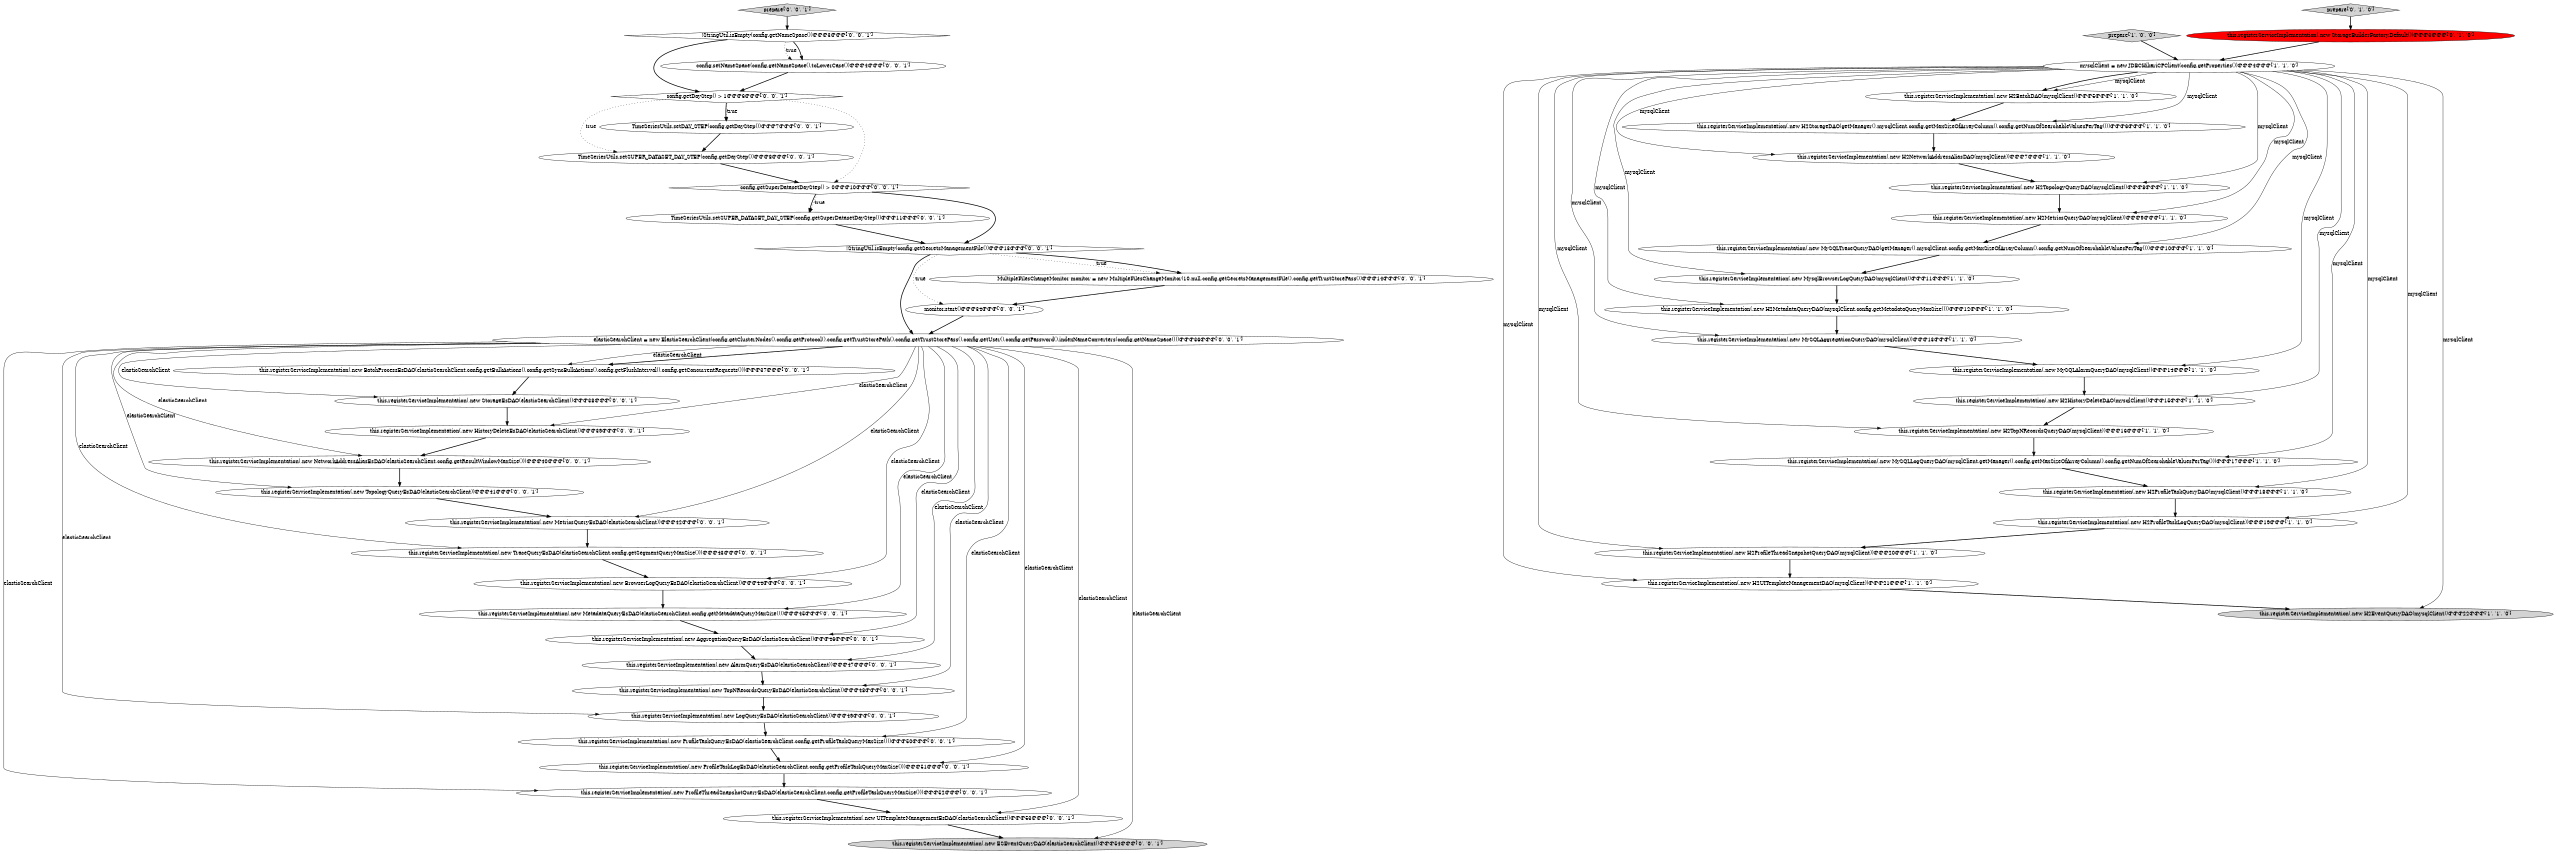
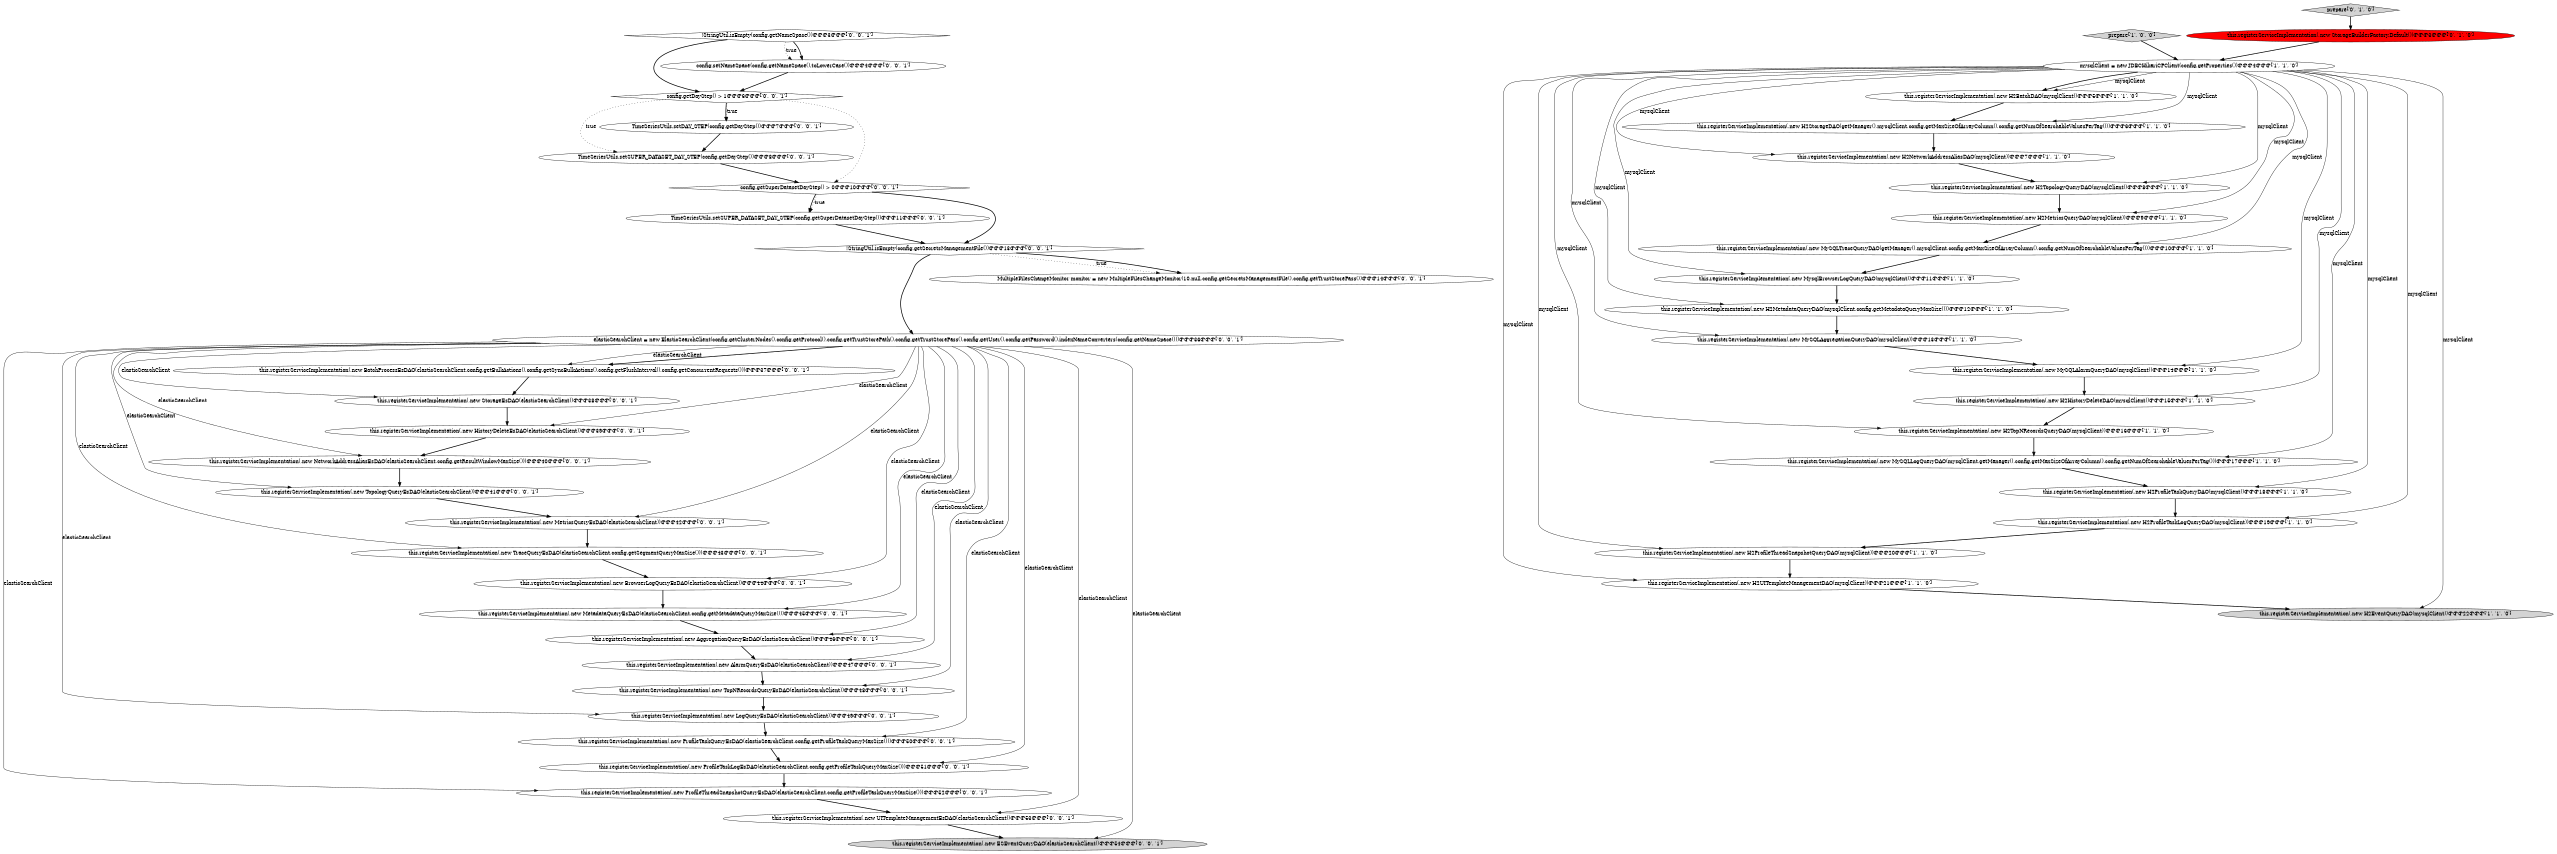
  digraph {
    node [fillcolor=white shape=ellipse style=filled]
    edge [style=bold]
    n1 [label="this.registerServiceImplementation(,new StorageEsDAO(elasticSearchClient))@@@38@@@['0', '0', '1']"]
    n2 [label="this.registerServiceImplementation(,new HistoryDeleteEsDAO(elasticSearchClient))@@@39@@@['0', '0', '1']"]
    n3 [label="this.registerServiceImplementation(,new NetworkAddressAliasEsDAO(elasticSearchClient,config.getResultWindowMaxSize()))@@@40@@@['0', '0', '1']"]
    n4 [label="!StringUtil.isEmpty(config.getNameSpace())@@@3@@@['0', '0', '1']" shape=diamond]
    n5 [label="config.getDayStep() > 1@@@6@@@['0', '0', '1']" shape=diamond]
    n6 [label="config.setNameSpace(config.getNameSpace().toLowerCase())@@@4@@@['0', '0', '1']"]
    n7 [label="TimeSeriesUtils.setSUPER_DATASET_DAY_STEP(config.getDayStep())@@@8@@@['0', '0', '1']"]
    n8 [label="config.getSuperDatasetDayStep() > 0@@@10@@@['0', '0', '1']" shape=diamond]
    n9 [label="TimeSeriesUtils.setDAY_STEP(config.getDayStep())@@@7@@@['0', '0', '1']"]
    n10 [label="this.registerServiceImplementation(,new H2TopNRecordsQueryDAO(mysqlClient))@@@16@@@['1', '1', '0']"]
    n11 [label="this.registerServiceImplementation(,new MySQLLogQueryDAO(mysqlClient,getManager(),config.getMaxSizeOfArrayColumn(),config.getNumOfSearchableValuesPerTag()))@@@17@@@['1', '1', '0']"]
    n12 [label="this.registerServiceImplementation(,new H2ProfileTaskQueryDAO(mysqlClient))@@@18@@@['1', '1', '0']"]
    n13 [fillcolor=lightgray label="prepare['1', '0', '0']" shape=diamond]
    n14 [label="mysqlClient = new JDBCHikariCPClient(config.getProperties())@@@4@@@['1', '1', '0']"]
    n15 [label="this.registerServiceImplementation(,new H2HistoryDeleteDAO(mysqlClient))@@@15@@@['1', '1', '0']"]
    n16 [label="this.registerServiceImplementation(,new H2StorageDAO(getManager(),mysqlClient,config.getMaxSizeOfArrayColumn(),config.getNumOfSearchableValuesPerTag()))@@@6@@@['1', '1', '0']"]
    n17 [label="this.registerServiceImplementation(,new H2NetworkAddressAliasDAO(mysqlClient))@@@7@@@['1', '1', '0']"]
    n18 [label="this.registerServiceImplementation(,new MySQLAggregationQueryDAO(mysqlClient))@@@13@@@['1', '1', '0']"]
    n19 [label="this.registerServiceImplementation(,new MySQLAlarmQueryDAO(mysqlClient))@@@14@@@['1', '1', '0']"]
    n20 [label="this.registerServiceImplementation(,new H2MetricsQueryDAO(mysqlClient))@@@9@@@['1', '1', '0']"]
    n21 [label="this.registerServiceImplementation(,new MySQLTraceQueryDAO(getManager(),mysqlClient,config.getMaxSizeOfArrayColumn(),config.getNumOfSearchableValuesPerTag()))@@@10@@@['1', '1', '0']"]
    n22 [label="this.registerServiceImplementation(,new H2TopologyQueryDAO(mysqlClient))@@@8@@@['1', '1', '0']"]
    n23 [label="this.registerServiceImplementation(,new H2UITemplateManagementDAO(mysqlClient))@@@21@@@['1', '1', '0']"]
    n24 [fillcolor=lightgray label="this.registerServiceImplementation(,new H2EventQueryDAO(mysqlClient))@@@22@@@['1', '1', '0']"]
    n25 [label="this.registerServiceImplementation(,new H2MetadataQueryDAO(mysqlClient,config.getMetadataQueryMaxSize()))@@@12@@@['1', '1', '0']"]
    n26 [label="this.registerServiceImplementation(,new H2ProfileTaskLogQueryDAO(mysqlClient))@@@19@@@['1', '1', '0']"]
    n27 [label="this.registerServiceImplementation(,new H2ProfileThreadSnapshotQueryDAO(mysqlClient))@@@20@@@['1', '1', '0']"]
    n28 [label="this.registerServiceImplementation(,new MysqlBrowserLogQueryDAO(mysqlClient))@@@11@@@['1', '1', '0']"]
    n29 [label="this.registerServiceImplementation(,new H2BatchDAO(mysqlClient))@@@5@@@['1', '1', '0']"]
-   n30 [fillcolor=lightgray label="prepare['0', '0', '1']" shape=diamond]
    n31 [label="this.registerServiceImplementation(,new ProfileThreadSnapshotQueryEsDAO(elasticSearchClient,config.getProfileTaskQueryMaxSize()))@@@52@@@['0', '0', '1']"]
    n32 [label="this.registerServiceImplementation(,new UITemplateManagementEsDAO(elasticSearchClient))@@@53@@@['0', '0', '1']"]
    n33 [fillcolor=lightgray label="this.registerServiceImplementation(,new ESEventQueryDAO(elasticSearchClient))@@@54@@@['0', '0', '1']"]
    n34 [label="this.registerServiceImplementation(,new ProfileTaskQueryEsDAO(elasticSearchClient,config.getProfileTaskQueryMaxSize()))@@@50@@@['0', '0', '1']"]
    n35 [label="this.registerServiceImplementation(,new ProfileTaskLogEsDAO(elasticSearchClient,config.getProfileTaskQueryMaxSize()))@@@51@@@['0', '0', '1']"]
    n36 [label="this.registerServiceImplementation(,new TopologyQueryEsDAO(elasticSearchClient))@@@41@@@['0', '0', '1']"]
    n37 [label="this.registerServiceImplementation(,new MetricsQueryEsDAO(elasticSearchClient))@@@42@@@['0', '0', '1']"]
    n38 [label="this.registerServiceImplementation(,new TraceQueryEsDAO(elasticSearchClient,config.getSegmentQueryMaxSize()))@@@43@@@['0', '0', '1']"]
    n39 [label="this.registerServiceImplementation(,new BatchProcessEsDAO(elasticSearchClient,config.getBulkActions(),config.getSyncBulkActions(),config.getFlushInterval(),config.getConcurrentRequests()))@@@37@@@['0', '0', '1']"]
    n40 [label="TimeSeriesUtils.setSUPER_DATASET_DAY_STEP(config.getSuperDatasetDayStep())@@@11@@@['0', '0', '1']"]
    n41 [label="!StringUtil.isEmpty(config.getSecretsManagementFile())@@@13@@@['0', '0', '1']" shape=diamond]
    n42 [label="this.registerServiceImplementation(,new AggregationQueryEsDAO(elasticSearchClient))@@@46@@@['0', '0', '1']"]
    n43 [label="this.registerServiceImplementation(,new AlarmQueryEsDAO(elasticSearchClient))@@@47@@@['0', '0', '1']"]
    n44 [label="this.registerServiceImplementation(,new TopNRecordsQueryEsDAO(elasticSearchClient))@@@48@@@['0', '0', '1']"]
    n45 [label="elasticSearchClient = new ElasticSearchClient(config.getClusterNodes(),config.getProtocol(),config.getTrustStorePath(),config.getTrustStorePass(),config.getUser(),config.getPassword(),indexNameConverters(config.getNameSpace()))@@@36@@@['0', '0', '1']"]
    n46 [label="this.registerServiceImplementation(,new MetadataQueryEsDAO(elasticSearchClient,config.getMetadataQueryMaxSize()))@@@45@@@['0', '0', '1']"]
    n47 [label="this.registerServiceImplementation(,new LogQueryEsDAO(elasticSearchClient))@@@49@@@['0', '0', '1']"]
    n48 [label="this.registerServiceImplementation(,new BrowserLogQueryEsDAO(elasticSearchClient))@@@44@@@['0', '0', '1']"]
    n49 [fillcolor=lightgray label="prepare['0', '1', '0']" shape=diamond]
    n50 [fillcolor=red label="this.registerServiceImplementation(,new StorageBuilderFactory.Default())@@@3@@@['0', '1', '0']"]
    n51 [label="MultipleFilesChangeMonitor monitor = new MultipleFilesChangeMonitor(10,null,config.getSecretsManagementFile(),config.getTrustStorePass())@@@14@@@['0', '0', '1']"]
-   n52 [label="monitor.start()@@@34@@@['0', '0', '1']"]
    n1 -> n2
    n2 -> n3
    n3 -> n36
    n4 -> n5
    n4 -> n6
    n4 -> n6 [label=true style=dotted]
    n5 -> n7 [label=true style=dotted]
    n5 -> n8 [style=dotted]
    n5 -> n9 [label=true style=dotted]
    n5 -> n9
    n6 -> n5
    n7 -> n8
    n8 -> n40 [label=true style=dotted]
    n8 -> n40
    n8 -> n41
    n9 -> n7
    n10 -> n11
    n11 -> n12
    n12 -> n26
    n13 -> n14
    n14 -> n10 [label=mysqlClient style=solid]
    n14 -> n11 [label=mysqlClient style=solid]
    n14 -> n12 [label=mysqlClient style=solid]
    n14 -> n15 [label=mysqlClient style=solid]
    n14 -> n16 [label=mysqlClient style=solid]
    n14 -> n17 [label=mysqlClient style=solid]
    n14 -> n18 [label=mysqlClient style=solid]
    n14 -> n19 [label=mysqlClient style=solid]
    n14 -> n20 [label=mysqlClient style=solid]
    n14 -> n21 [label=mysqlClient style=solid]
    n14 -> n22 [label=mysqlClient style=solid]
    n14 -> n23 [label=mysqlClient style=solid]
    n14 -> n24 [label=mysqlClient style=solid]
    n14 -> n25 [label=mysqlClient style=solid]
    n14 -> n26 [label=mysqlClient style=solid]
    n14 -> n27 [label=mysqlClient style=solid]
    n14 -> n28 [label=mysqlClient style=solid]
    n14 -> n29 [label=mysqlClient style=solid]
    n14 -> n29
    n15 -> n10
    n16 -> n17
    n17 -> n22
    n18 -> n19
    n19 -> n15
    n20 -> n21
    n21 -> n28
    n22 -> n20
    n23 -> n24
    n25 -> n18
    n26 -> n27
    n27 -> n23
    n28 -> n25
    n29 -> n16
-   n30 -> n4
    n31 -> n32
    n32 -> n33
    n34 -> n35
    n35 -> n31
    n36 -> n37
    n37 -> n38
    n38 -> n48
    n39 -> n1
    n40 -> n41
    n41 -> n45
    n41 -> n51 [label=true style=dotted]
    n41 -> n51
-   n41 -> n52 [label=true style=dotted]
    n42 -> n43
    n43 -> n44
    n44 -> n47
    n45 -> n1 [label=elasticSearchClient style=solid]
    n45 -> n2 [label=elasticSearchClient style=solid]
    n45 -> n3 [label=elasticSearchClient style=solid]
    n45 -> n31 [label=elasticSearchClient style=solid]
    n45 -> n32 [label=elasticSearchClient style=solid]
    n45 -> n33 [label=elasticSearchClient style=solid]
    n45 -> n34 [label=elasticSearchClient style=solid]
    n45 -> n35 [label=elasticSearchClient style=solid]
    n45 -> n36 [label=elasticSearchClient style=solid]
    n45 -> n37 [label=elasticSearchClient style=solid]
    n45 -> n38 [label=elasticSearchClient style=solid]
    n45 -> n39
    n45 -> n39 [label=elasticSearchClient style=solid]
    n45 -> n42 [label=elasticSearchClient style=solid]
    n45 -> n43 [label=elasticSearchClient style=solid]
    n45 -> n44 [label=elasticSearchClient style=solid]
    n45 -> n46 [label=elasticSearchClient style=solid]
    n45 -> n47 [label=elasticSearchClient style=solid]
    n45 -> n48 [label=elasticSearchClient style=solid]
    n46 -> n42
    n47 -> n34
    n48 -> n46
    n49 -> n50
    n50 -> n14
-   n51 -> n52
-   n52 -> n45
  }
